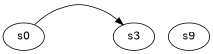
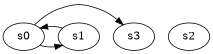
  digraph {
    node [player=1]
    s0
+   s1
    s3 [player=0]
-   s2 [player=0 label=s9]
+   s2 [player=0]
+   s0 -> s1 [constraint="!(time % 5 == 1)"]
    s0 -> s3 [constraint="time % 2 == 1 || time % 4 == 3"]
+   s1 -> s0 [constraint="time % 4 == 1 || time % 2 == 0"]
  }
